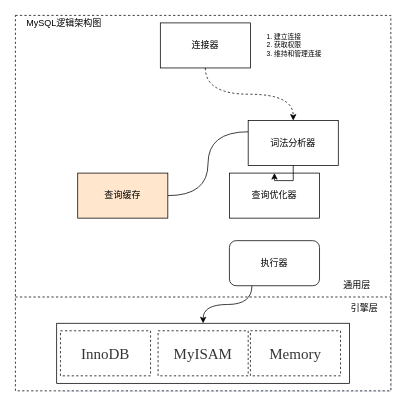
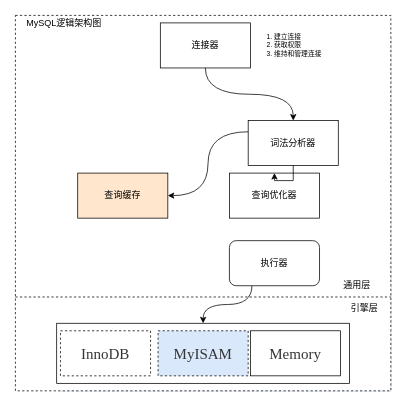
  <mxCell id="0" />
  <mxCell id="1" parent="0" />
  <mxCell id="2" value="" style="group" parent="1" vertex="1" connectable="0"><mxGeometry x="80" y="50" width="440" height="470" as="geometry" /></mxCell>
  <mxCell id="3" value="" style="group" parent="2" vertex="1" connectable="0"><mxGeometry width="440" height="470" as="geometry" /></mxCell>
  <mxCell id="4" value="" style="group" parent="3" vertex="1" connectable="0"><mxGeometry width="440" height="470" as="geometry" /></mxCell>
  <mxCell id="5" value="" style="group;dashed=1;dashPattern=1 1;fillColor=#dae8fc;strokeColor=#6c8ebf;" parent="4" vertex="1" connectable="0"><mxGeometry width="440" height="470" as="geometry" /></mxCell>
  <mxCell id="6" value="" style="whiteSpace=wrap;html=1;aspect=fixed;dashed=1;" parent="5" vertex="1"><mxGeometry x="-60" y="-30" width="500" height="500" as="geometry" /></mxCell>
  <mxCell id="7" value="连接器" style="rounded=0;whiteSpace=wrap;html=1;" parent="5" vertex="1"><mxGeometry x="133" y="-20" width="120" height="60" as="geometry" /></mxCell>
  <mxCell id="8" value="词法分析器" style="rounded=0;whiteSpace=wrap;html=1;" parent="5" vertex="1"><mxGeometry x="250" y="110" width="120" height="60" as="geometry" /></mxCell>
- <mxCell id="9" value="" style="edgeStyle=orthogonalEdgeStyle;rounded=0;orthogonalLoop=1;jettySize=auto;html=1;curved=1;dashed=1;" parent="5" source="7" target="8" edge="1"><mxGeometry relative="1" as="geometry" /></mxCell>
- <mxCell id="10" style="edgeStyle=orthogonalEdgeStyle;curved=1;rounded=0;orthogonalLoop=1;jettySize=auto;html=1;exitX=0;exitY=0.25;exitDx=0;exitDy=0;entryX=1;entryY=0.5;entryDx=0;entryDy=0;fontSize=9;endArrow=none;" parent="5" source="8" target="15" edge="1"><mxGeometry relative="1" as="geometry" /></mxCell>
+ <mxCell id="9" value="" style="edgeStyle=orthogonalEdgeStyle;rounded=0;orthogonalLoop=1;jettySize=auto;html=1;curved=1;" parent="5" source="7" target="8" edge="1"><mxGeometry relative="1" as="geometry" /></mxCell>
+ <mxCell id="10" style="edgeStyle=orthogonalEdgeStyle;curved=1;rounded=0;orthogonalLoop=1;jettySize=auto;html=1;exitX=0;exitY=0.25;exitDx=0;exitDy=0;entryX=1;entryY=0.5;entryDx=0;entryDy=0;fontSize=9;" parent="5" source="8" target="15" edge="1"><mxGeometry relative="1" as="geometry" /></mxCell>
  <mxCell id="11" value="查询优化器" style="rounded=0;whiteSpace=wrap;html=1;" parent="5" vertex="1"><mxGeometry x="225" y="180" width="120" height="60" as="geometry" /></mxCell>
  <mxCell id="12" value="" style="edgeStyle=orthogonalEdgeStyle;rounded=0;orthogonalLoop=1;jettySize=auto;html=1;" parent="5" source="8" target="11" edge="1"><mxGeometry relative="1" as="geometry" /></mxCell>
  <mxCell id="13" style="edgeStyle=orthogonalEdgeStyle;curved=1;rounded=0;orthogonalLoop=1;jettySize=auto;html=1;exitX=0.25;exitY=1;exitDx=0;exitDy=0;" parent="5" source="14" target="16" edge="1"><mxGeometry relative="1" as="geometry" /></mxCell>
  <mxCell id="14" value="执行器" style="whiteSpace=wrap;html=1;rounded=1;" parent="5" vertex="1"><mxGeometry x="225" y="270" width="120" height="60" as="geometry" /></mxCell>
  <mxCell id="15" value="查询缓存" style="rounded=0;whiteSpace=wrap;html=1;fillColor=#ffe6cc;" parent="5" vertex="1"><mxGeometry x="23" y="180" width="120" height="60" as="geometry" /></mxCell>
  <mxCell id="16" value="" style="rounded=0;whiteSpace=wrap;html=1;" parent="5" vertex="1"><mxGeometry x="-5" y="380" width="390" height="80" as="geometry" /></mxCell>
  <mxCell id="17" value="MySQL逻辑架构图" style="text;html=1;strokeColor=none;fillColor=none;align=center;verticalAlign=middle;whiteSpace=wrap;rounded=0;dashed=1;" parent="5" vertex="1"><mxGeometry x="-60" y="-30" width="130" height="20" as="geometry" /></mxCell>
  <mxCell id="18" value="" style="endArrow=none;dashed=1;html=1;exitX=0;exitY=0.75;exitDx=0;exitDy=0;entryX=1;entryY=0.75;entryDx=0;entryDy=0;" parent="5" source="6" target="6" edge="1"><mxGeometry width="50" height="50" relative="1" as="geometry"><mxPoint x="-60" y="540" as="sourcePoint" /><mxPoint x="-10" y="490" as="targetPoint" /></mxGeometry></mxCell>
  <mxCell id="19" value="通用层" style="text;html=1;strokeColor=none;fillColor=none;align=center;verticalAlign=middle;whiteSpace=wrap;rounded=0;dashed=1;" parent="5" vertex="1"><mxGeometry x="360" y="320" width="70" height="20" as="geometry" /></mxCell>
  <mxCell id="20" value="引擎层" style="text;html=1;strokeColor=none;fillColor=none;align=center;verticalAlign=middle;whiteSpace=wrap;rounded=0;dashed=1;" parent="5" vertex="1"><mxGeometry x="385" y="350" width="40" height="20" as="geometry" /></mxCell>
  <mxCell id="21" value="&lt;div&gt;&lt;span style=&quot;font-size: 15pt ; font-family: &amp;#34;microsoftsansserifregular&amp;#34; ; color: rgb(53 , 53 , 53)&quot;&gt;InnoDB&lt;/span&gt;&lt;/div&gt;" style="rounded=0;whiteSpace=wrap;html=1;dashed=1;" parent="5" vertex="1"><mxGeometry y="390" width="120" height="60" as="geometry" /></mxCell>
- <mxCell id="22" value="&lt;div&gt;&lt;span style=&quot;font-size: 15pt ; font-family: &amp;#34;microsoftsansserifregular&amp;#34; ; color: rgb(53 , 53 , 53)&quot;&gt;MyISAM&lt;/span&gt;&lt;/div&gt;" style="rounded=0;whiteSpace=wrap;html=1;dashed=1;" parent="5" vertex="1"><mxGeometry x="130" y="390" width="120" height="60" as="geometry" /></mxCell>
- <mxCell id="23" value="&lt;div&gt;&lt;span style=&quot;font-size: 15pt ; font-family: &amp;#34;microsoftsansserifregular&amp;#34; ; color: rgb(53 , 53 , 53)&quot;&gt;Memory&lt;/span&gt;&lt;/div&gt;" style="rounded=0;whiteSpace=wrap;html=1;dashed=1;" parent="5" vertex="1"><mxGeometry x="253" y="390" width="120" height="60" as="geometry" /></mxCell>
+ <mxCell id="22" value="&lt;div&gt;&lt;span style=&quot;font-size: 15pt ; font-family: &amp;#34;microsoftsansserifregular&amp;#34; ; color: rgb(53 , 53 , 53)&quot;&gt;MyISAM&lt;/span&gt;&lt;/div&gt;" style="rounded=0;whiteSpace=wrap;html=1;dashed=1;fillColor=#dae8fc;" parent="5" vertex="1"><mxGeometry x="130" y="390" width="120" height="60" as="geometry" /></mxCell>
+ <mxCell id="23" value="&lt;div&gt;&lt;span style=&quot;font-size: 15pt ; font-family: &amp;#34;microsoftsansserifregular&amp;#34; ; color: rgb(53 , 53 , 53)&quot;&gt;Memory&lt;/span&gt;&lt;/div&gt;" style="rounded=0;whiteSpace=wrap;html=1;dashed=0;" parent="5" vertex="1"><mxGeometry x="253" y="390" width="120" height="60" as="geometry" /></mxCell>
  <mxCell id="24" value="&lt;ol&gt;&lt;li&gt;建立连接&lt;/li&gt;&lt;li&gt;获取权限&lt;/li&gt;&lt;li&gt;维持和管理连接&lt;/li&gt;&lt;/ol&gt;" style="text;html=1;align=left;verticalAlign=middle;resizable=0;points=[];;autosize=1;fontSize=9;" parent="5" vertex="1"><mxGeometry x="243" y="-20" width="140" height="60" as="geometry" /></mxCell>
